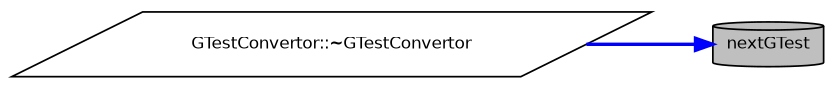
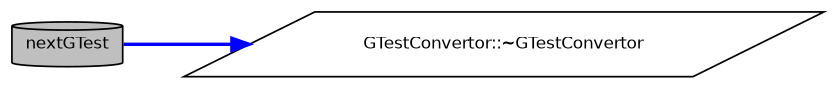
  digraph {
    rankdir=RL
    node [color=black fontname=Helvetica fontsize=10 style=filled]
    n1 [fillcolor=grey75 fontcolor=black height=0.2 label=nextGTest shape=cylinder width=0.4]
    n2 [fillcolor=white height=0.2 label="GTestConvertor::~GTestConvertor" shape=parallelogram width=0.4]
-   n1 -> n2 [color=blue dir=back fontname=Helvetica fontsize=10 labelfontname=Helvetica labelfontsize=10 style=bold]
+   n2 -> n1 [color=blue dir=back fontname=Helvetica fontsize=10 labelfontname=Helvetica labelfontsize=10 style=bold]
  }
